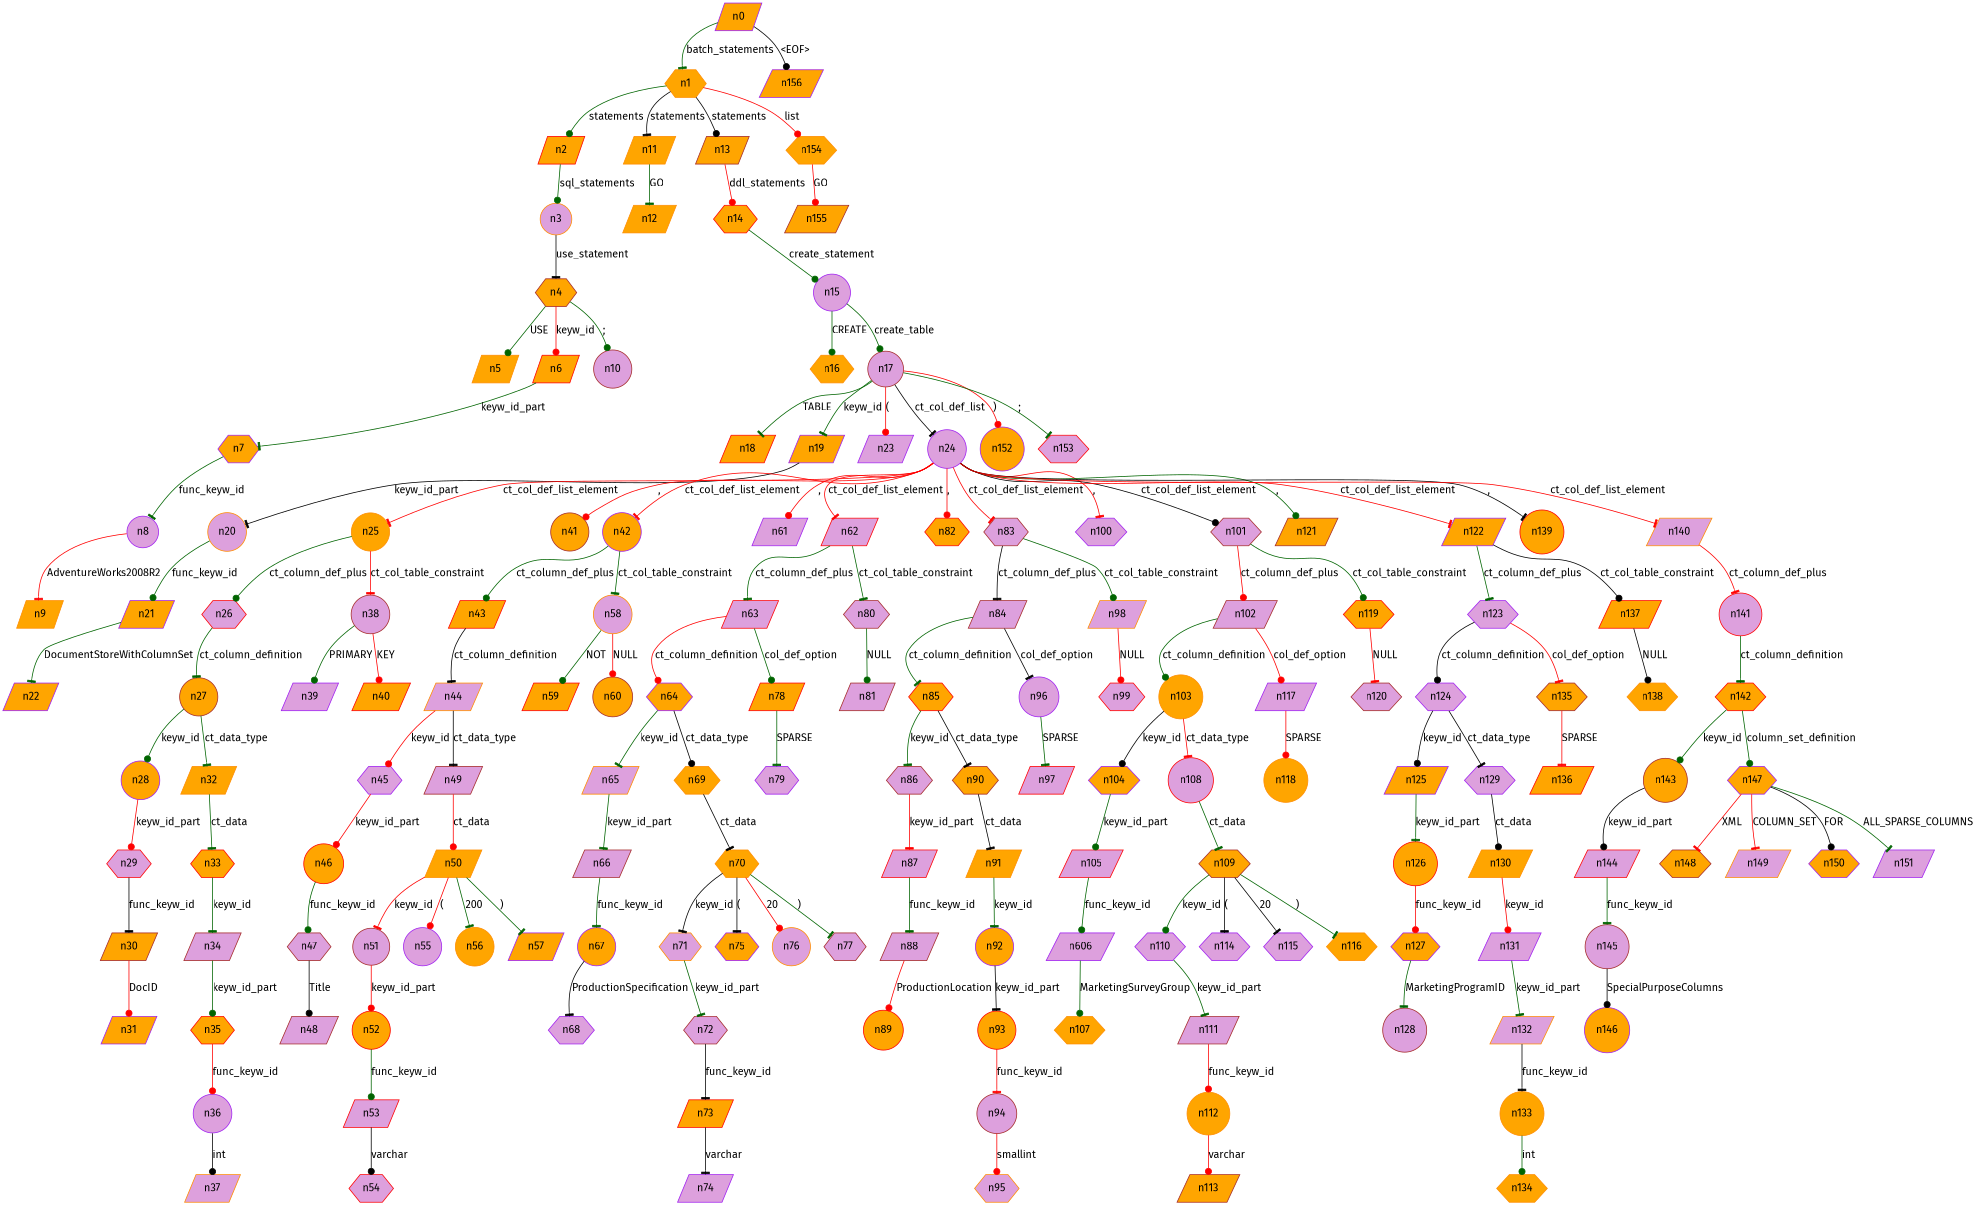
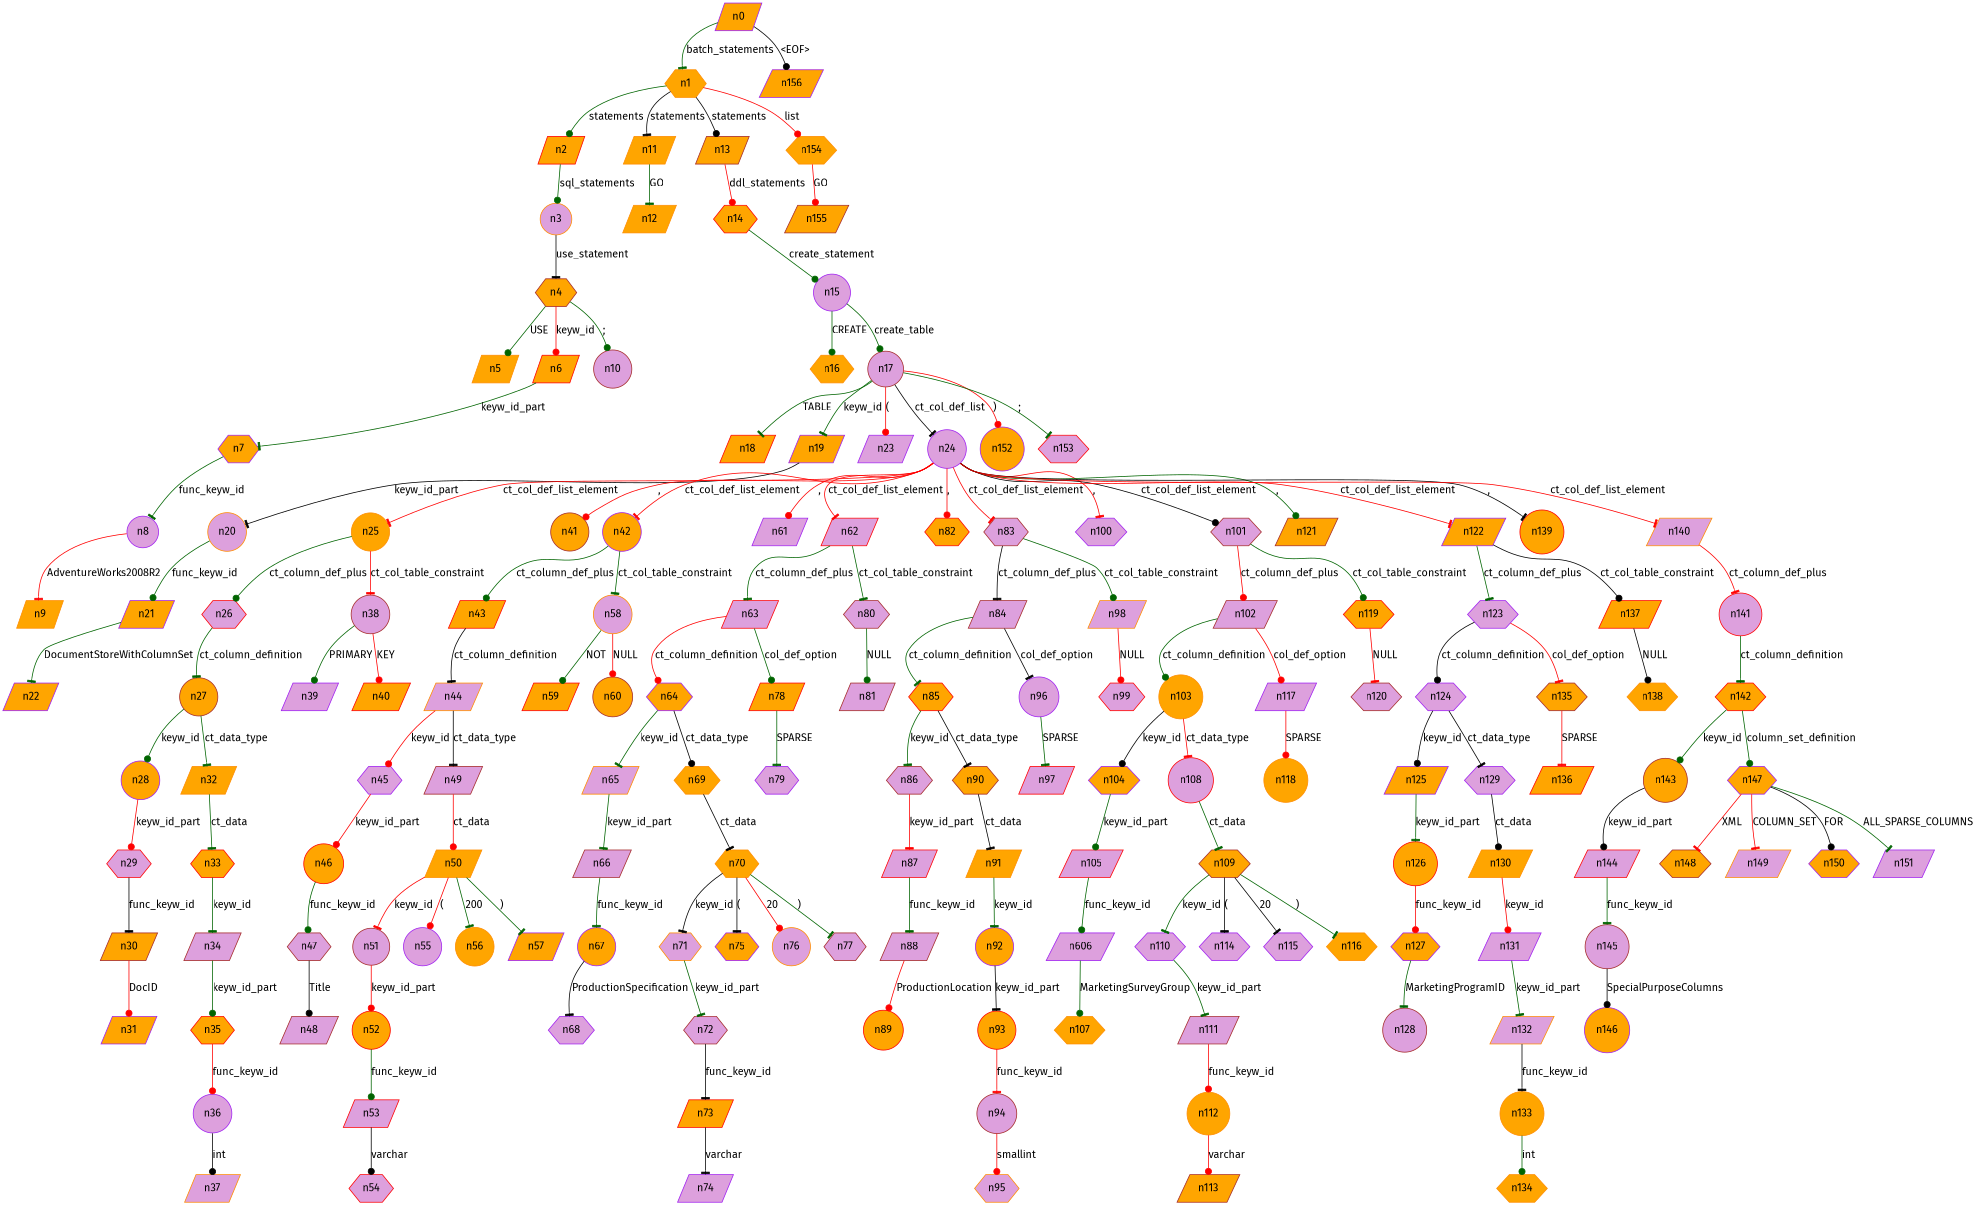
  digraph {
    fontname="Fira Sans"
    node [color=purple fillcolor=orange fontname="Fira Sans" shape=parallelogram style=filled]
    edge [arrowhead=tee color=darkgreen fontname="Fira Sans"]
    n1 [color=darkorange shape=hexagon]
    n0
    n156
    n2 [color=red]
    n11 [color=darkorange]
    n13 [color=brown]
    n154 [color=darkorange shape=hexagon]
    n3 [color=darkorange fillcolor=plum shape=circle]
    n12 [color=darkorange]
    n14 [color=red shape=hexagon]
    n155 [color=brown]
    n4 [color=brown shape=hexagon]
    n5 [color=darkorange]
    n6 [color=red]
    n10 [color=brown fillcolor=plum shape=circle]
    n7 [shape=hexagon]
    n8 [fillcolor=plum shape=circle]
    n9 [color=darkorange]
    n15 [fillcolor=plum shape=circle]
    n16 [color=darkorange shape=hexagon]
    n17 [color=brown fillcolor=plum shape=circle]
    n18 [color=red]
    n19
    n23 [fillcolor=plum]
    n24 [fillcolor=plum shape=circle]
    n152 [shape=circle]
    n153 [color=red fillcolor=plum shape=hexagon]
    n20 [color=darkorange fillcolor=plum shape=circle]
    n25 [color=darkorange shape=circle]
    n41 [color=brown shape=circle]
    n42 [shape=circle]
    n61 [fillcolor=plum]
    n62 [color=red fillcolor=plum]
    n82 [color=red shape=hexagon]
    n83 [color=brown fillcolor=plum shape=hexagon]
    n100 [fillcolor=plum shape=hexagon]
    n101 [color=brown fillcolor=plum shape=hexagon]
    n121 [color=brown]
    n122
    n139 [color=red shape=circle]
    n140 [color=darkorange fillcolor=plum]
    n21
    n22
    n26 [color=red fillcolor=plum shape=hexagon]
    n38 [color=brown fillcolor=plum shape=circle]
    n43 [color=red]
    n58 [color=darkorange fillcolor=plum shape=circle]
    n63 [color=red fillcolor=plum]
    n80 [color=brown fillcolor=plum shape=hexagon]
    n84 [color=brown fillcolor=plum]
    n98 [color=darkorange fillcolor=plum]
    n102 [color=brown fillcolor=plum]
    n119 [color=red shape=hexagon]
    n123 [fillcolor=plum shape=hexagon]
    n137 [color=red]
    n141 [color=red fillcolor=plum shape=circle]
    n27 [color=brown shape=circle]
    n39 [fillcolor=plum]
    n40 [color=red]
    n28 [shape=circle]
    n32 [color=darkorange]
    n29 [color=red fillcolor=plum shape=hexagon]
    n33 [color=red shape=hexagon]
    n30 [color=brown]
    n31
    n34 [color=brown fillcolor=plum]
    n35 [color=red shape=hexagon]
    n36 [fillcolor=plum shape=circle]
    n37 [color=darkorange fillcolor=plum]
    n44 [color=darkorange fillcolor=plum]
    n59 [color=red]
    n60 [color=brown shape=circle]
    n45 [fillcolor=plum shape=hexagon]
    n49 [color=brown fillcolor=plum]
    n46 [color=red shape=circle]
    n50 [color=darkorange]
    n47 [color=brown fillcolor=plum shape=hexagon]
    n48 [color=brown fillcolor=plum]
    n51 [color=brown fillcolor=plum shape=circle]
    n55 [fillcolor=plum shape=circle]
    n56 [color=darkorange shape=circle]
    n57
    n52 [color=red shape=circle]
    n53 [color=red fillcolor=plum]
    n54 [color=red fillcolor=plum shape=hexagon]
    n64 [shape=hexagon]
    n78 [color=red]
    n81 [color=brown fillcolor=plum]
    n65 [color=darkorange fillcolor=plum]
    n69 [color=darkorange shape=hexagon]
    n79 [fillcolor=plum shape=hexagon]
    n66 [color=brown fillcolor=plum]
    n70 [color=darkorange shape=hexagon]
    n67 [shape=circle]
    n68 [fillcolor=plum shape=hexagon]
    n71 [color=darkorange fillcolor=plum shape=hexagon]
    n75 [shape=hexagon]
    n76 [color=darkorange fillcolor=plum shape=circle]
    n77 [color=brown fillcolor=plum shape=hexagon]
    n72 [color=brown fillcolor=plum shape=hexagon]
    n73 [color=red]
    n74 [fillcolor=plum]
    n85 [color=red shape=hexagon]
    n96 [fillcolor=plum shape=circle]
    n99 [color=red fillcolor=plum shape=hexagon]
    n86 [color=brown fillcolor=plum shape=hexagon]
    n90 [color=brown shape=hexagon]
    n97 [color=red fillcolor=plum]
    n87 [color=red fillcolor=plum]
    n91 [color=darkorange]
    n88 [color=brown fillcolor=plum]
    n89 [color=red shape=circle]
    n92 [shape=circle]
    n93 [color=red shape=circle]
    n94 [color=brown fillcolor=plum shape=circle]
    n95 [color=darkorange fillcolor=plum shape=hexagon]
    n103 [color=darkorange shape=circle]
    n117 [fillcolor=plum]
    n120 [color=brown fillcolor=plum shape=hexagon]
    n104 [shape=hexagon]
    n108 [color=red fillcolor=plum shape=circle]
    n118 [color=darkorange shape=circle]
    n105 [color=red fillcolor=plum]
    n109 [color=brown shape=hexagon]
    n106 [fillcolor=plum label=n606]
    n107 [color=darkorange shape=hexagon]
    n110 [fillcolor=plum shape=hexagon]
    n114 [fillcolor=plum shape=hexagon]
    n115 [fillcolor=plum shape=hexagon]
    n116 [color=darkorange shape=hexagon]
    n111 [color=brown fillcolor=plum]
    n112 [color=darkorange shape=circle]
    n113 [color=brown]
    n124 [fillcolor=plum shape=hexagon]
    n135 [color=brown shape=hexagon]
    n138 [color=darkorange shape=hexagon]
    n125
    n129 [fillcolor=plum shape=hexagon]
    n136 [color=red]
    n126 [color=red shape=circle]
    n130 [color=darkorange]
    n127 [shape=hexagon]
    n128 [color=brown fillcolor=plum shape=circle]
    n131 [fillcolor=plum]
    n132 [color=darkorange fillcolor=plum]
    n133 [color=darkorange shape=circle]
    n134 [color=darkorange shape=hexagon]
    n142 [color=red shape=hexagon]
    n143 [color=brown shape=circle]
    n147 [shape=hexagon]
    n144 [color=red fillcolor=plum]
    n148 [color=brown shape=hexagon]
    n149 [color=darkorange fillcolor=plum]
    n150 [shape=hexagon]
    n151 [fillcolor=plum]
    n145 [color=brown fillcolor=plum shape=circle]
    n146 [shape=circle]
    n1 -> n2 [arrowhead=dot label=statements]
    n1 -> n11 [color=black label=statements]
    n1 -> n13 [arrowhead=dot color=black label=statements]
    n1 -> n154 [arrowhead=dot color=red label=list]
    n0 -> n1 [label=batch_statements]
    n0 -> n156 [arrowhead=dot color=black label="<EOF>"]
    n2 -> n3 [arrowhead=dot label=sql_statements]
    n11 -> n12 [label=GO]
    n13 -> n14 [arrowhead=dot color=red label=ddl_statements]
    n154 -> n155 [arrowhead=dot color=red label=GO]
    n3 -> n4 [color=black label=use_statement]
    n14 -> n15 [arrowhead=dot label=create_statement]
    n4 -> n5 [arrowhead=dot label=USE]
    n4 -> n6 [arrowhead=dot color=red label=keyw_id]
    n4 -> n10 [arrowhead=dot label=";"]
    n6 -> n7 [label=keyw_id_part]
    n7 -> n8 [label=func_keyw_id]
    n8 -> n9 [color=red label=AdventureWorks2008R2]
    n15 -> n16 [arrowhead=dot label=CREATE]
    n15 -> n17 [arrowhead=dot label=create_table]
    n17 -> n18 [label=TABLE]
    n17 -> n19 [label=keyw_id]
    n17 -> n23 [arrowhead=dot color=red label="("]
    n17 -> n24 [color=black label=ct_col_def_list]
    n17 -> n152 [arrowhead=dot color=red label=")"]
    n17 -> n153 [label=";"]
    n19 -> n20 [color=black label=keyw_id_part]
    n24 -> n25 [color=red label=ct_col_def_list_element]
    n24 -> n41 [arrowhead=dot color=red label=","]
    n24 -> n42 [color=red label=ct_col_def_list_element]
    n24 -> n61 [arrowhead=dot color=red label=","]
    n24 -> n62 [color=red label=ct_col_def_list_element]
    n24 -> n82 [arrowhead=dot color=red label=","]
    n24 -> n83 [color=red label=ct_col_def_list_element]
    n24 -> n100 [color=red label=","]
    n24 -> n101 [arrowhead=dot color=black label=ct_col_def_list_element]
    n24 -> n121 [arrowhead=dot label=","]
    n24 -> n122 [color=red label=ct_col_def_list_element]
    n24 -> n139 [color=black label=","]
    n24 -> n140 [color=red label=ct_col_def_list_element]
    n20 -> n21 [arrowhead=dot label=func_keyw_id]
    n25 -> n26 [arrowhead=dot label=ct_column_def_plus]
    n25 -> n38 [color=red label=ct_col_table_constraint]
    n42 -> n43 [arrowhead=dot label=ct_column_def_plus]
    n42 -> n58 [label=ct_col_table_constraint]
    n62 -> n63 [label=ct_column_def_plus]
    n62 -> n80 [label=ct_col_table_constraint]
    n83 -> n84 [color=black label=ct_column_def_plus]
    n83 -> n98 [arrowhead=dot label=ct_col_table_constraint]
    n101 -> n102 [arrowhead=dot color=red label=ct_column_def_plus]
    n101 -> n119 [arrowhead=dot label=ct_col_table_constraint]
    n122 -> n123 [label=ct_column_def_plus]
    n122 -> n137 [arrowhead=dot color=black label=ct_col_table_constraint]
    n140 -> n141 [color=red label=ct_column_def_plus]
    n21 -> n22 [label=DocumentStoreWithColumnSet]
    n26 -> n27 [label=ct_column_definition]
    n38 -> n39 [arrowhead=dot label=PRIMARY]
    n38 -> n40 [arrowhead=dot color=red label=KEY]
    n43 -> n44 [color=black label=ct_column_definition]
    n58 -> n59 [arrowhead=dot label=NOT]
    n58 -> n60 [arrowhead=dot color=red label=NULL]
    n63 -> n64 [arrowhead=dot color=red label=ct_column_definition]
    n63 -> n78 [arrowhead=dot label=col_def_option]
    n80 -> n81 [arrowhead=dot label=NULL]
    n84 -> n85 [label=ct_column_definition]
    n84 -> n96 [color=black label=col_def_option]
    n98 -> n99 [arrowhead=dot color=red label=NULL]
    n102 -> n103 [arrowhead=dot label=ct_column_definition]
    n102 -> n117 [arrowhead=dot color=red label=col_def_option]
    n119 -> n120 [color=red label=NULL]
    n123 -> n124 [arrowhead=dot color=black label=ct_column_definition]
    n123 -> n135 [color=red label=col_def_option]
    n137 -> n138 [arrowhead=dot color=black label=NULL]
    n141 -> n142 [label=ct_column_definition]
    n27 -> n28 [arrowhead=dot label=keyw_id]
    n27 -> n32 [label=ct_data_type]
    n28 -> n29 [arrowhead=dot color=red label=keyw_id_part]
    n32 -> n33 [label=ct_data]
    n29 -> n30 [color=black label=func_keyw_id]
    n33 -> n34 [label=keyw_id]
    n30 -> n31 [arrowhead=dot color=red label=DocID]
    n34 -> n35 [arrowhead=dot label=keyw_id_part]
    n35 -> n36 [arrowhead=dot color=red label=func_keyw_id]
    n36 -> n37 [arrowhead=dot color=black label=int]
    n44 -> n45 [arrowhead=dot color=red label=keyw_id]
    n44 -> n49 [color=black label=ct_data_type]
    n45 -> n46 [arrowhead=dot color=red label=keyw_id_part]
    n49 -> n50 [arrowhead=dot color=red label=ct_data]
    n46 -> n47 [arrowhead=dot label=func_keyw_id]
    n50 -> n51 [color=red label=keyw_id]
    n50 -> n55 [arrowhead=dot color=red label="("]
    n50 -> n56 [label=200]
    n50 -> n57 [label=")"]
    n47 -> n48 [arrowhead=dot color=black label=Title]
    n51 -> n52 [arrowhead=dot color=red label=keyw_id_part]
    n52 -> n53 [arrowhead=dot label=func_keyw_id]
    n53 -> n54 [arrowhead=dot color=black label=varchar]
    n64 -> n65 [label=keyw_id]
    n64 -> n69 [arrowhead=dot color=black label=ct_data_type]
    n78 -> n79 [label=SPARSE]
    n65 -> n66 [label=keyw_id_part]
    n69 -> n70 [color=black label=ct_data]
    n66 -> n67 [label=func_keyw_id]
    n70 -> n71 [color=black label=keyw_id]
    n70 -> n75 [color=black label="("]
    n70 -> n76 [arrowhead=dot color=red label=20]
    n70 -> n77 [label=")"]
    n67 -> n68 [color=black label=ProductionSpecification]
    n71 -> n72 [label=keyw_id_part]
    n72 -> n73 [color=black label=func_keyw_id]
    n73 -> n74 [color=black label=varchar]
    n85 -> n86 [label=keyw_id]
    n85 -> n90 [color=black label=ct_data_type]
    n96 -> n97 [label=SPARSE]
    n86 -> n87 [color=red label=keyw_id_part]
    n90 -> n91 [color=black label=ct_data]
    n87 -> n88 [label=func_keyw_id]
    n91 -> n92 [label=keyw_id]
    n88 -> n89 [arrowhead=dot color=red label=ProductionLocation]
    n92 -> n93 [color=black label=keyw_id_part]
    n93 -> n94 [color=red label=func_keyw_id]
    n94 -> n95 [arrowhead=dot color=red label=smallint]
    n103 -> n104 [arrowhead=dot color=black label=keyw_id]
    n103 -> n108 [color=red label=ct_data_type]
    n117 -> n118 [arrowhead=dot color=red label=SPARSE]
    n104 -> n105 [arrowhead=dot label=keyw_id_part]
    n108 -> n109 [label=ct_data]
    n105 -> n106 [arrowhead=dot label=func_keyw_id]
-   n109 -> n110 [arrowhead=dot label=keyw_id]
+   n109 -> n110 [label=keyw_id]
    n109 -> n114 [color=black label="("]
    n109 -> n115 [color=black label=20]
    n109 -> n116 [label=")"]
    n106 -> n107 [arrowhead=dot label=MarketingSurveyGroup]
    n110 -> n111 [label=keyw_id_part]
    n111 -> n112 [arrowhead=dot color=red label=func_keyw_id]
    n112 -> n113 [arrowhead=dot color=red label=varchar]
    n124 -> n125 [arrowhead=dot color=black label=keyw_id]
    n124 -> n129 [color=black label=ct_data_type]
    n135 -> n136 [color=red label=SPARSE]
    n125 -> n126 [label=keyw_id_part]
    n129 -> n130 [arrowhead=dot color=black label=ct_data]
    n126 -> n127 [arrowhead=dot color=red label=func_keyw_id]
    n130 -> n131 [arrowhead=dot color=red label=keyw_id]
    n127 -> n128 [label=MarketingProgramID]
    n131 -> n132 [label=keyw_id_part]
    n132 -> n133 [color=black label=func_keyw_id]
    n133 -> n134 [arrowhead=dot label=int]
    n142 -> n143 [arrowhead=dot label=keyw_id]
    n142 -> n147 [arrowhead=dot label=column_set_definition]
    n143 -> n144 [arrowhead=dot color=black label=keyw_id_part]
    n147 -> n148 [color=red label=XML]
    n147 -> n149 [color=red label=COLUMN_SET]
    n147 -> n150 [arrowhead=dot color=black label=FOR]
    n147 -> n151 [label=ALL_SPARSE_COLUMNS]
    n144 -> n145 [label=func_keyw_id]
    n145 -> n146 [arrowhead=dot color=black label=SpecialPurposeColumns]
  }
